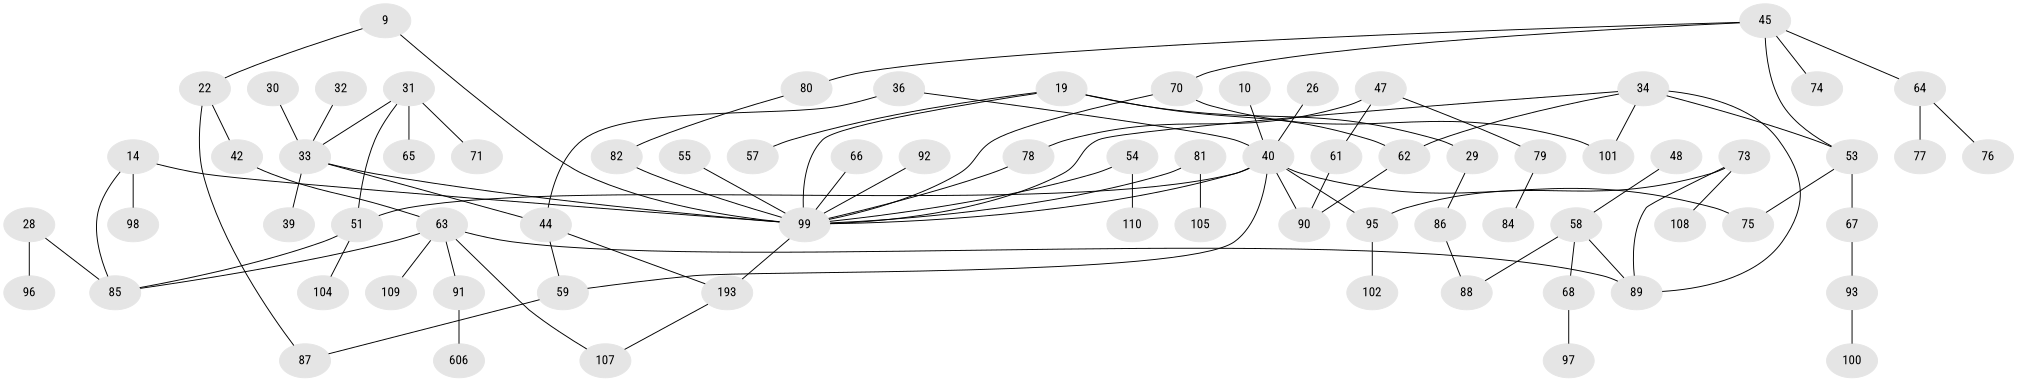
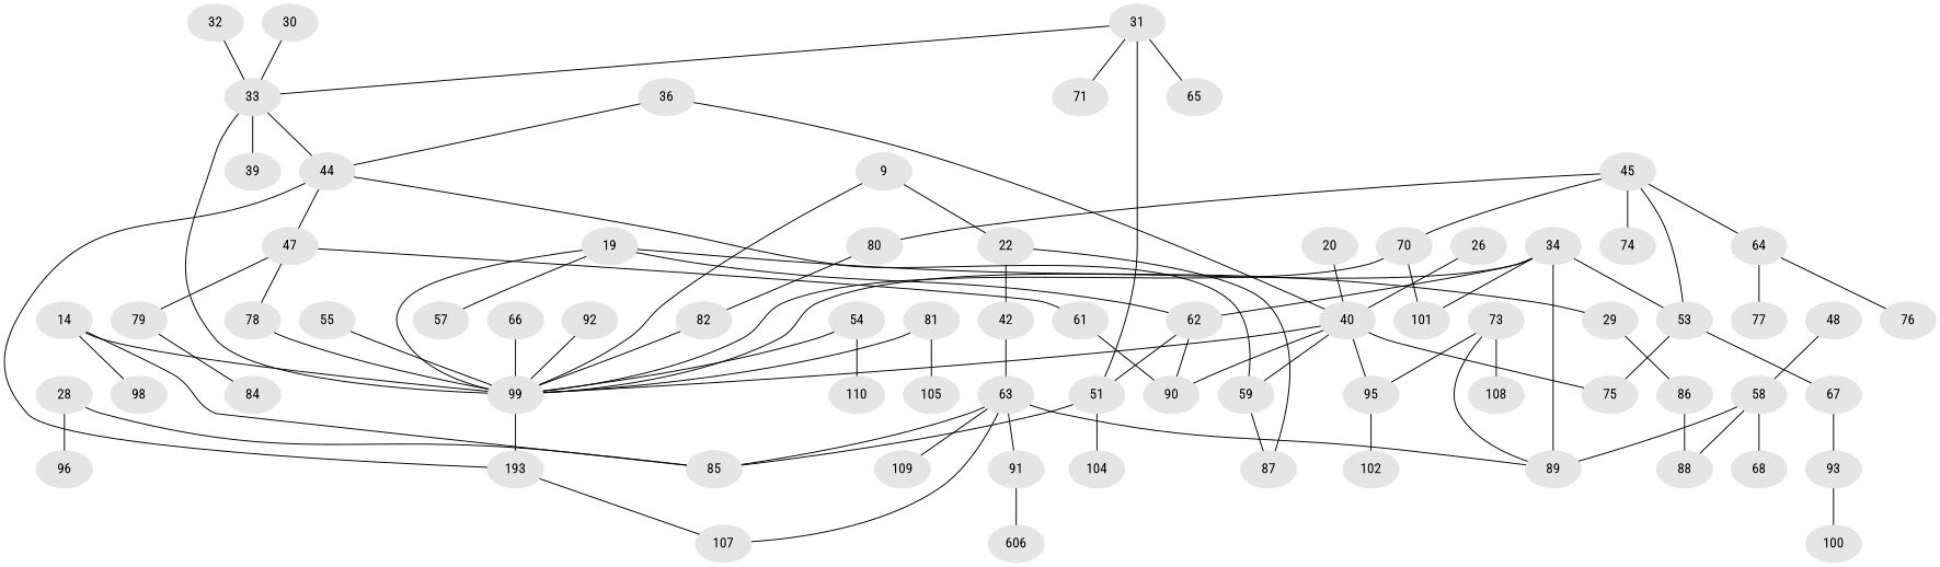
  graph {
    fontname="Roboto Condensed"
    node [color=gray90 fontname="Roboto Condensed" style=filled]
    edge [fontname="Roboto Condensed"]
    9
    22
    99 [super="+4+56+6+83"]
    42
    87
    n6 [label=193 super="+72"]
    14 [super="+12"]
    85 [super="+16"]
    98
    19
    29
    57
    62
    86
    90
    40 [super="+35+13"]
    51 [super="+11"]
    59 [super="+38+52"]
    75
    95
-   20 [label=10]
+   20
    63
    26
    28
    96
    88
    33 [super="+8+25"]
    39
    44 [super="+43"]
    30
    31 [super="+10"]
    65 [super="+46"]
    71
    104
    32
    47
    34 [super="+15"]
    53
    89 [super="+18+41"]
    101
    67
    36
    102
    48
    58
    61
    78 [super="+49"]
    79
    107
    45
    64
    70 [super="+37"]
    74
    80
    76
    77
    82
    84
    68
    93
    54
    110
    55
-   97
    91
    109
    n67 [label=606]
    66
    100
    73
    108
    81
    105
    92
    9 -- 22
    9 -- 99
    22 -- 42
    22 -- 87
    99 -- n6 [weight=2]
    42 -- 63
    n6 -- 107
    14 -- 99 [weight=4]
    14 -- 85
    14 -- 98
    19 -- 99
    19 -- 29
    19 -- 57
    19 -- 62
    29 -- 86
    62 -- 90
    86 -- 88
    40 -- 99 [weight=3]
    40 -- 90
-   40 -- 51
+   62 -- 51
    40 -- 59
    40 -- 75
    40 -- 95
    51 -- 85
    51 -- 104
    59 -- 87
    95 -- 102
    20 -- 40
    63 -- 85
    63 -- 89
    63 -- 107
    63 -- 91
    63 -- 109
    26 -- 40
    28 -- 85
    28 -- 96
    33 -- 99 [weight=2]
    33 -- 39
    33 -- 44
    44 -- n6
    44 -- 59
+   44 -- 47
    30 -- 33
    31 -- 51
    31 -- 33
    31 -- 65 [weight=2]
    31 -- 71
    32 -- 33
    47 -- 61
    47 -- 78
    47 -- 79
    34 -- 99
    34 -- 62
    34 -- 53
    34 -- 89 [weight=2]
    34 -- 101
    53 -- 75
    53 -- 67
    67 -- 93
    36 -- 40
    36 -- 44
    48 -- 58
    58 -- 88
    58 -- 89
    58 -- 68
    61 -- 90
    78 -- 99 [weight=2]
    79 -- 84
    45 -- 53
    45 -- 64
    45 -- 70
    45 -- 74
    45 -- 80
    64 -- 76
    64 -- 77
    70 -- 99
    70 -- 101
    80 -- 82
    82 -- 99
-   68 -- 97
    93 -- 100
    54 -- 99
    54 -- 110
    55 -- 99
    91 -- n67
    66 -- 99
    73 -- 95
    73 -- 89
    73 -- 108
    81 -- 99
    81 -- 105
    92 -- 99
  }
